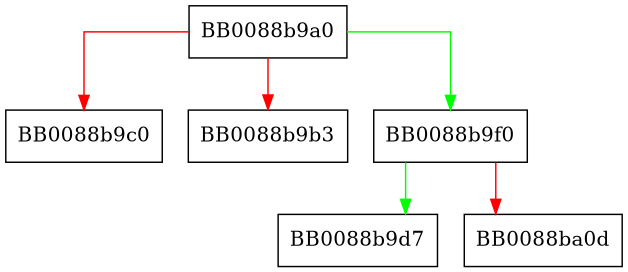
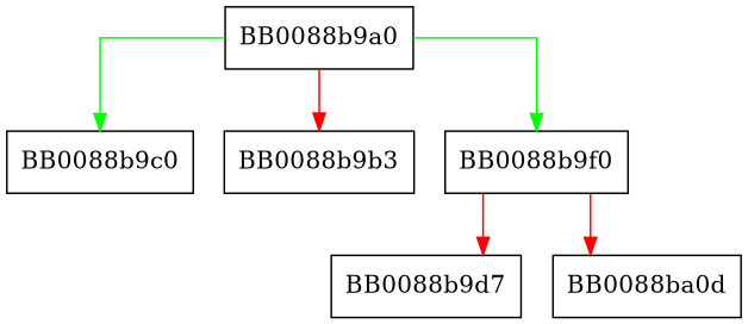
  digraph {
    splines=ortho
    node [shape=box]
    edge [color=green]
    BB0088b9a0
    BB0088b9c0
    n3 [label=BB0088b9b3]
    BB0088b9f0
    BB0088b9d7
    BB0088ba0d
-   BB0088b9a0 -> BB0088b9c0 [color=red]
+   BB0088b9a0 -> BB0088b9c0
    BB0088b9a0 -> n3 [color=red]
    BB0088b9a0 -> BB0088b9f0
-   BB0088b9f0 -> BB0088b9d7
+   BB0088b9f0 -> BB0088b9d7 [color=red]
    BB0088b9f0 -> BB0088ba0d [color=red]
  }
